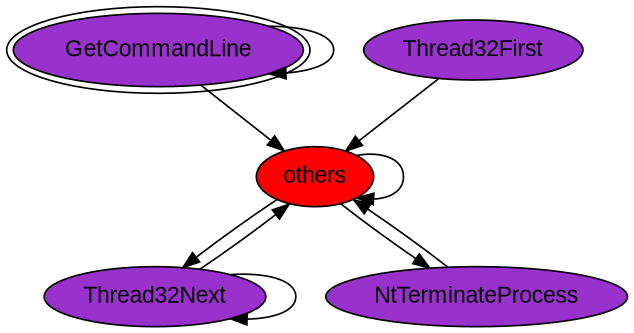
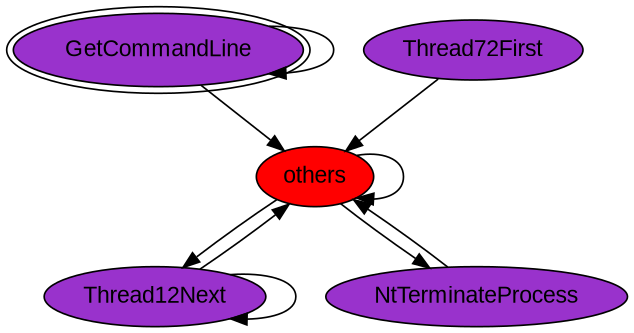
  digraph {
    fontname="Liberation Sans"
    node [fillcolor=darkorchid fontname="Liberation Sans" style=filled]
    edge [fontname="Liberation Sans"]
    n1 [label=GetCommandLine peripheries=2]
    n2 [fillcolor=red label=others]
-   n3 [label=Thread32Next]
+   n3 [label=Thread12Next]
    n4 [label=NtTerminateProcess]
-   n5 [label=Thread32First]
+   n5 [label=Thread72First]
    n1 -> n1
    n1 -> n2
    n2 -> n2
    n2 -> n3
    n2 -> n4
    n3 -> n2
    n3 -> n3
    n4 -> n2
    n5 -> n2
  }
